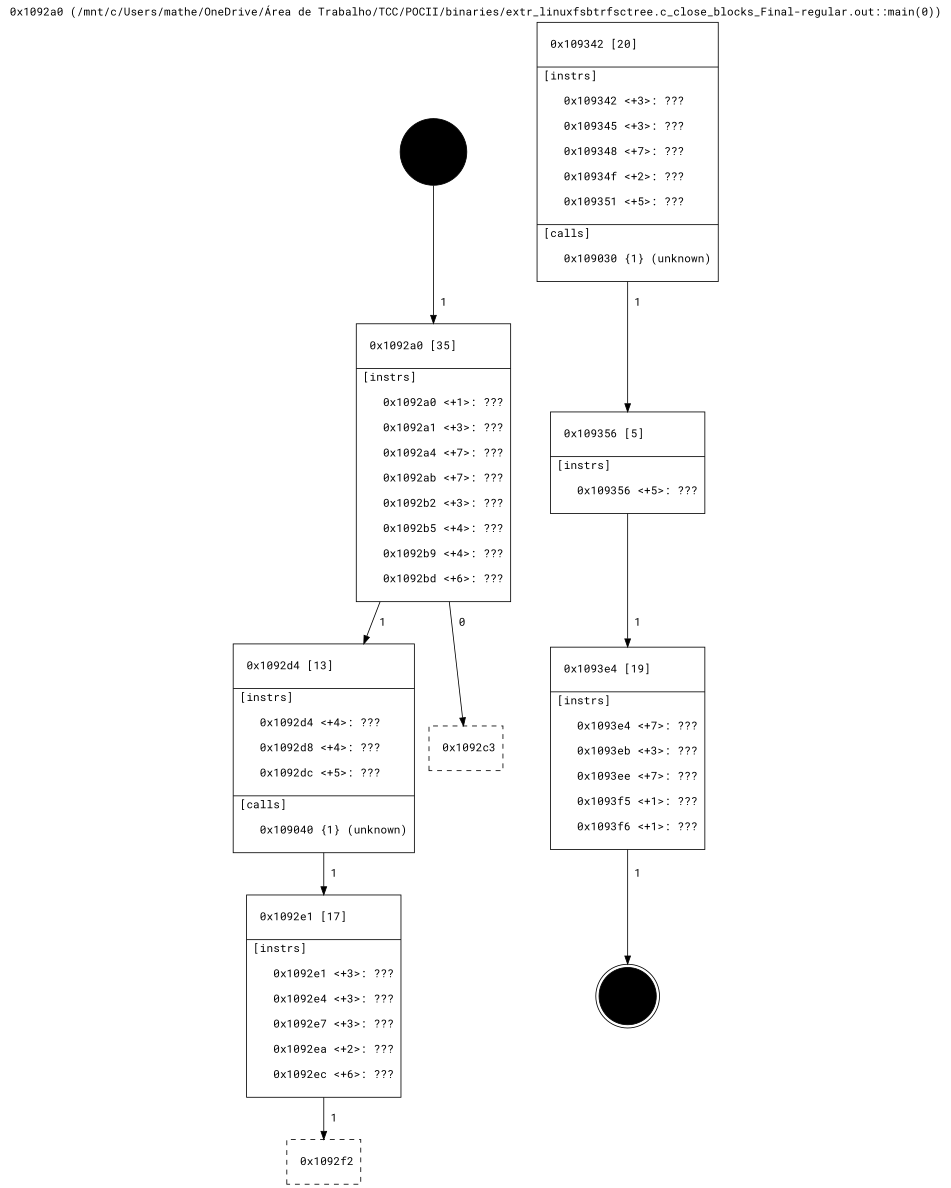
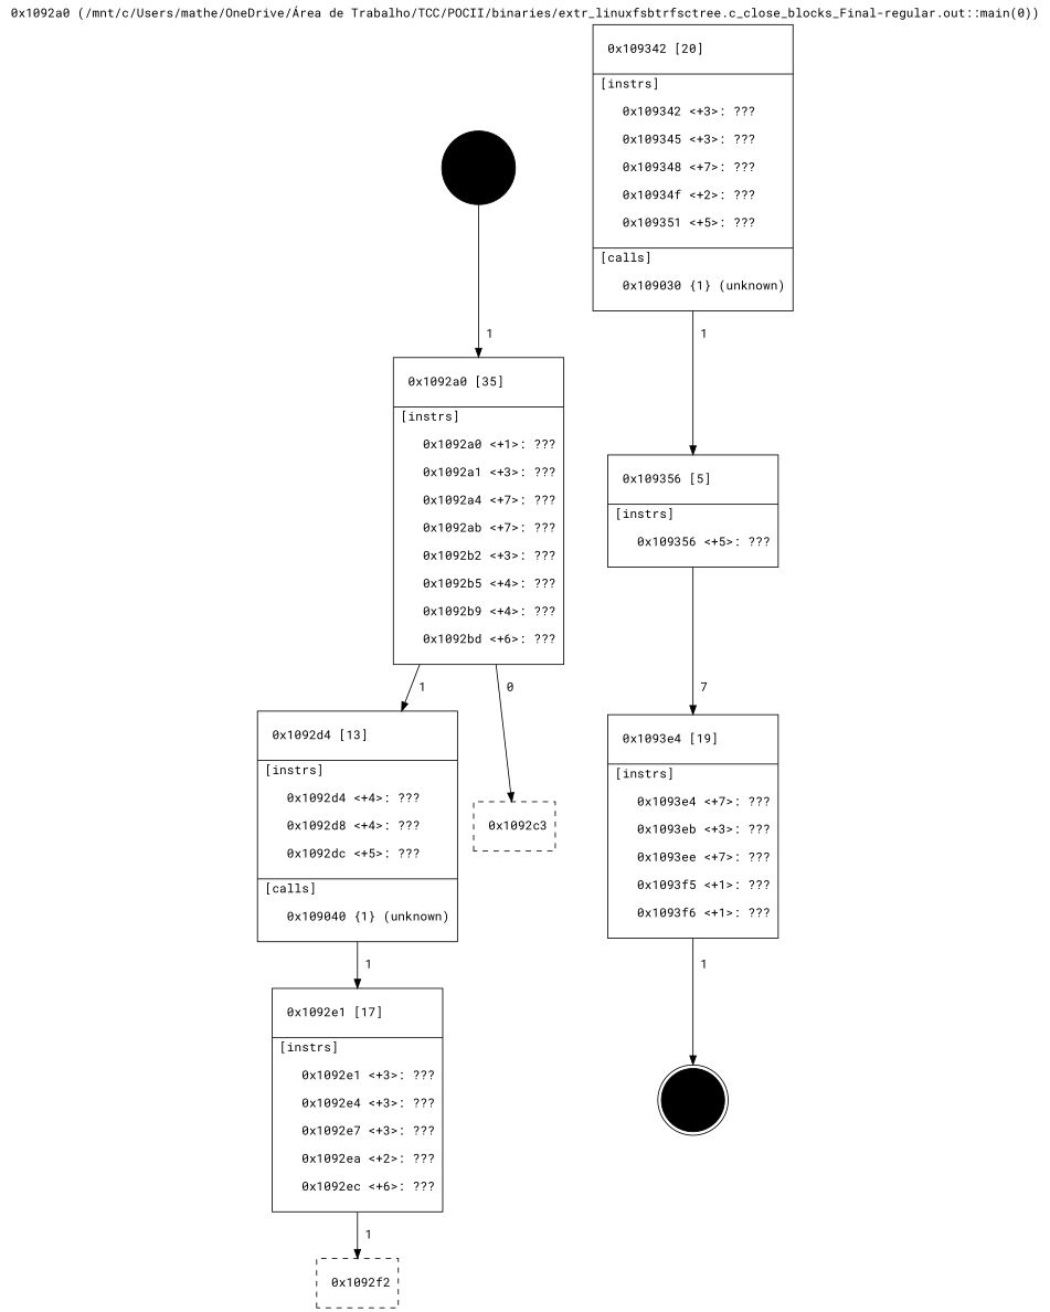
  digraph {
    fontname="Roboto Mono"
    label="0x1092a0 (/mnt/c/Users/mathe/OneDrive/Área de Trabalho/TCC/POCII/binaries/extr_linuxfsbtrfsctree.c_close_blocks_Final-regular.out::main(0))"
    labelloc=t
    node [fontname="Roboto Mono" shape=record]
    edge [fontname="Roboto Mono"]
    Entry [fillcolor=black height=0.3 shape=circle style=filled width=0.3]
    n2 [label="{\n     0x1092a0 [35]\l\n     | [instrs]\l\n     &nbsp;&nbsp;0x1092a0 \<+1\>: ???\l\n     &nbsp;&nbsp;0x1092a1 \<+3\>: ???\l\n     &nbsp;&nbsp;0x1092a4 \<+7\>: ???\l\n     &nbsp;&nbsp;0x1092ab \<+7\>: ???\l\n     &nbsp;&nbsp;0x1092b2 \<+3\>: ???\l\n     &nbsp;&nbsp;0x1092b5 \<+4\>: ???\l\n     &nbsp;&nbsp;0x1092b9 \<+4\>: ???\l\n     &nbsp;&nbsp;0x1092bd \<+6\>: ???\l\n  }"]
    n3 [label="{\n     0x1092d4 [13]\l\n     | [instrs]\l\n     &nbsp;&nbsp;0x1092d4 \<+4\>: ???\l\n     &nbsp;&nbsp;0x1092d8 \<+4\>: ???\l\n     &nbsp;&nbsp;0x1092dc \<+5\>: ???\l\n     | [calls]\l\n     &nbsp;&nbsp;0x109040 \{1\} (unknown)\l\n  }"]
    n4 [label="{\n     0x1092c3\l\n  }" style=dashed]
    n5 [label="{\n     0x1092e1 [17]\l\n     | [instrs]\l\n     &nbsp;&nbsp;0x1092e1 \<+3\>: ???\l\n     &nbsp;&nbsp;0x1092e4 \<+3\>: ???\l\n     &nbsp;&nbsp;0x1092e7 \<+3\>: ???\l\n     &nbsp;&nbsp;0x1092ea \<+2\>: ???\l\n     &nbsp;&nbsp;0x1092ec \<+6\>: ???\l\n  }"]
    n6 [label="{\n     0x1092f2\l\n  }" style=dashed]
    n7 [label="{\n     0x109342 [20]\l\n     | [instrs]\l\n     &nbsp;&nbsp;0x109342 \<+3\>: ???\l\n     &nbsp;&nbsp;0x109345 \<+3\>: ???\l\n     &nbsp;&nbsp;0x109348 \<+7\>: ???\l\n     &nbsp;&nbsp;0x10934f \<+2\>: ???\l\n     &nbsp;&nbsp;0x109351 \<+5\>: ???\l\n     | [calls]\l\n     &nbsp;&nbsp;0x109030 \{1\} (unknown)\l\n  }"]
    n8 [label="{\n     0x109356 [5]\l\n     | [instrs]\l\n     &nbsp;&nbsp;0x109356 \<+5\>: ???\l\n  }"]
    n9 [label="{\n     0x1093e4 [19]\l\n     | [instrs]\l\n     &nbsp;&nbsp;0x1093e4 \<+7\>: ???\l\n     &nbsp;&nbsp;0x1093eb \<+3\>: ???\l\n     &nbsp;&nbsp;0x1093ee \<+7\>: ???\l\n     &nbsp;&nbsp;0x1093f5 \<+1\>: ???\l\n     &nbsp;&nbsp;0x1093f6 \<+1\>: ???\l\n  }"]
    Exit [fillcolor=black height=0.3 peripheries=2 shape=circle style=filled width=0.3]
    Entry -> n2 [label=" 1"]
    n2 -> n3 [label=" 1"]
    n2 -> n4 [label=" 0"]
    n3 -> n5 [label=" 1"]
    n5 -> n6 [label=" 1"]
    n7 -> n8 [label=" 1"]
-   n8 -> n9 [label=" 1"]
+   n8 -> n9 [label=" 7"]
    n9 -> Exit [label=" 1"]
  }
